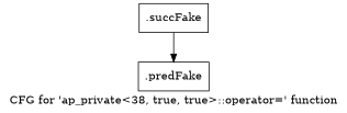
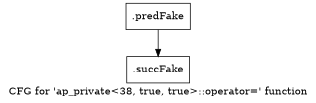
  digraph {
    label="CFG for 'ap_private\<38, true, true\>::operator=' function"
    node [shape=record]
    n1 [label="{.predFake}"]
    n2 [filename="/mnt/xilinx/Vitis_HLS/2021.2/include/etc/ap_private.h" label="{.succFake}" linenumber=1507]
-   n2 -> n1 [execusionnum=5 filename="/mnt/xilinx/Vitis_HLS/2021.2/include/etc/ap_private.h"]
+   n1 -> n2 [execusionnum=5 filename="/mnt/xilinx/Vitis_HLS/2021.2/include/etc/ap_private.h"]
  }
